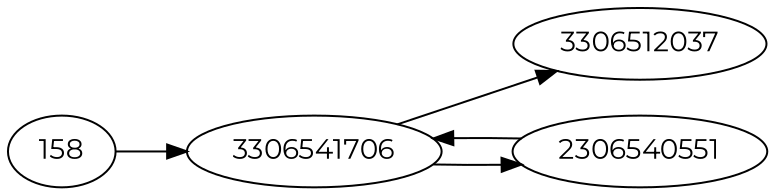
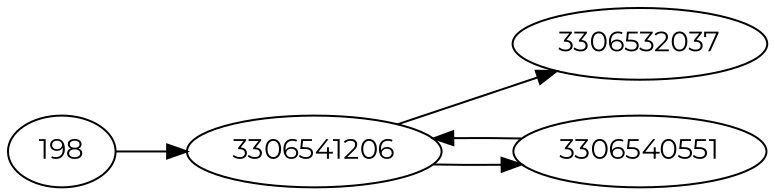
  strict digraph {
    rankdir=LR
    fontname=Montserrat
    node [fontname=Montserrat]
    edge [fontname=Montserrat]
-   3306541706
-   3306532037 [label=3306512037]
-   3306540551 [label=2306540551]
-   158
+   3306541706 [label=3306541206]
+   3306532037
+   3306540551
+   158 [label=198]
    3306541706 -> 3306532037
    3306541706 -> 3306540551
    3306540551 -> 3306541706
    158 -> 3306541706
  }
